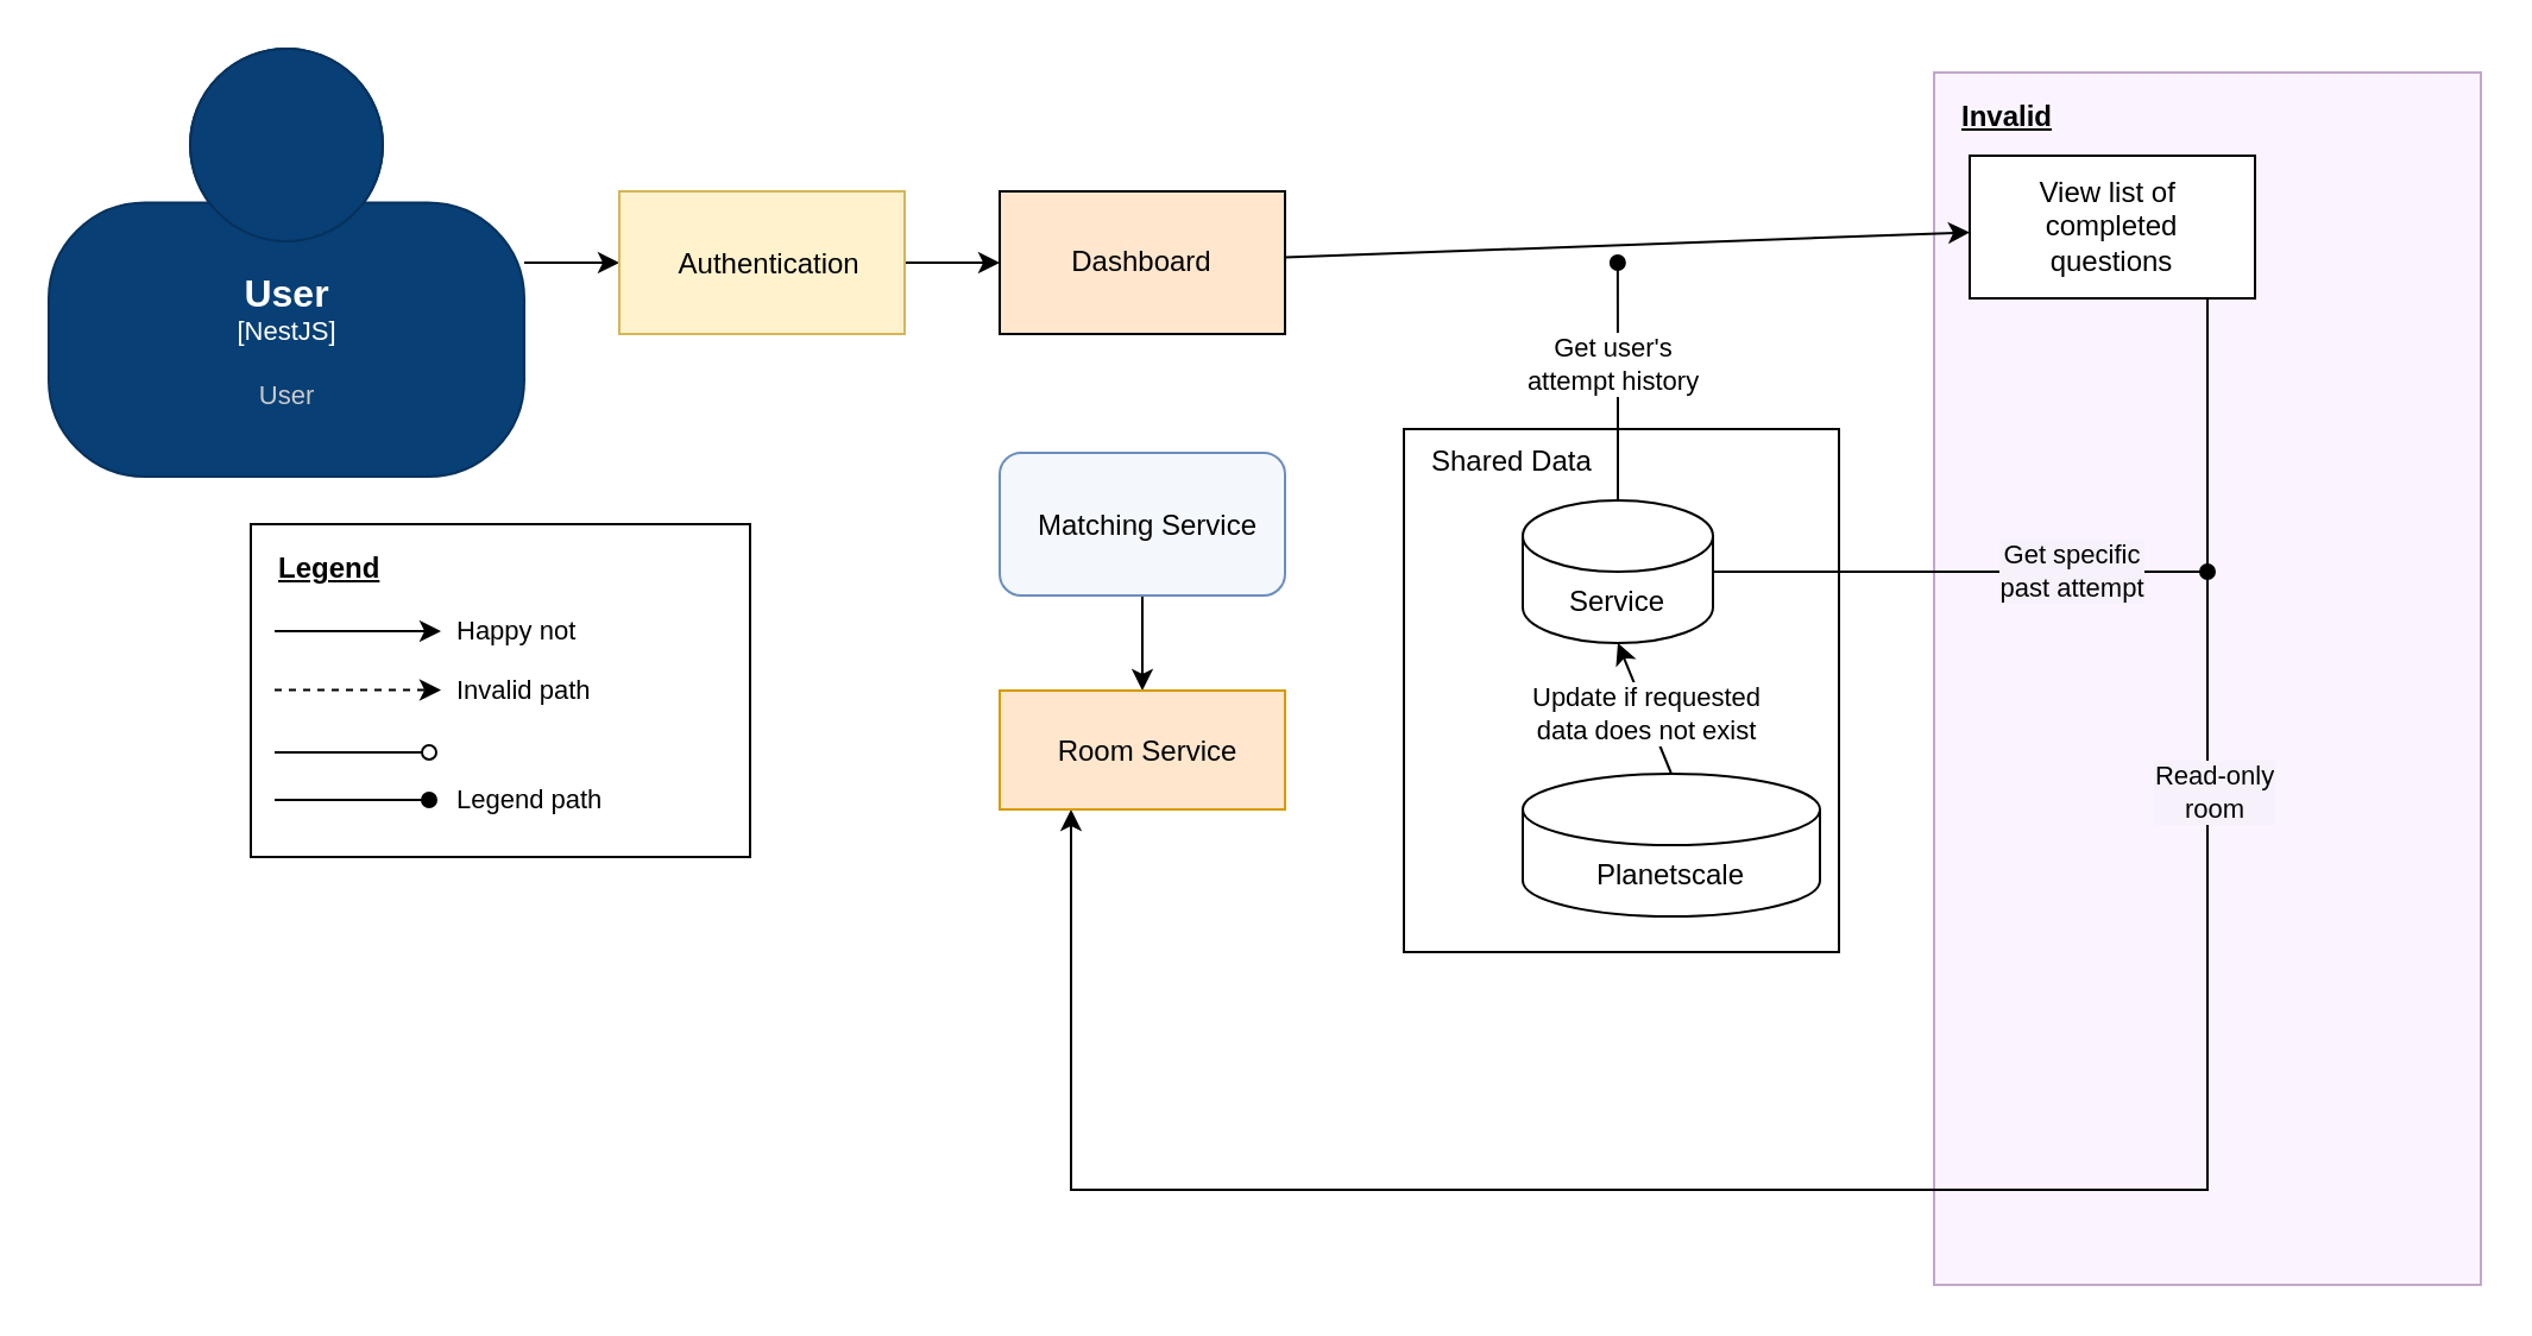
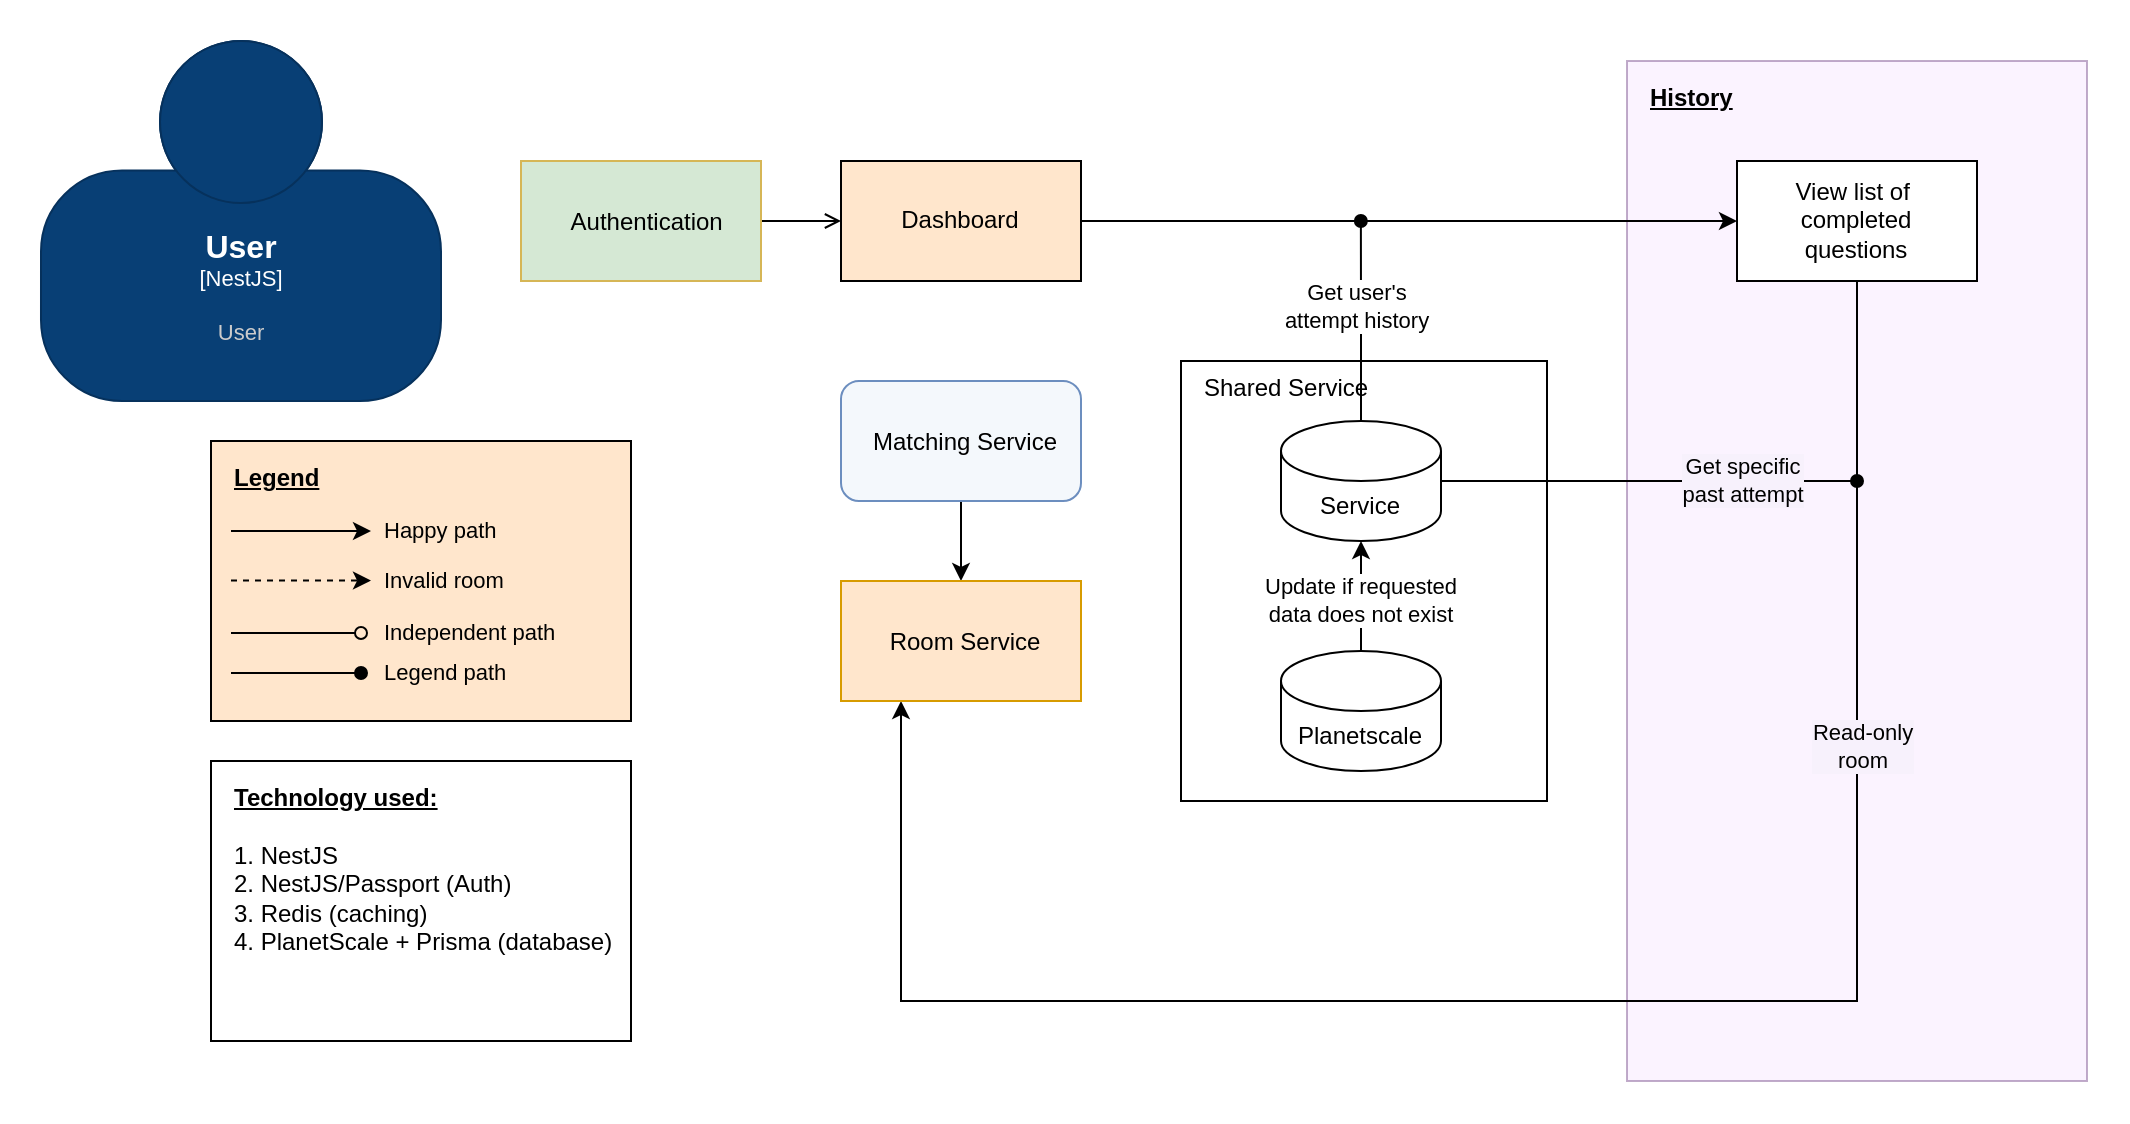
  <mxCell id="0" />
  <mxCell id="1" parent="0" />
- <mxCell id="2" value="" style="edgeStyle=none;html=1;" parent="1" source="3" target="6" edge="1"><mxGeometry relative="1" as="geometry" /></mxCell>
  <mxCell id="3" value="&lt;font style=&quot;font-size: 16px&quot;&gt;&lt;b&gt;User&lt;/b&gt;&lt;/font&gt;&lt;div&gt;[NestJS]&lt;/div&gt;&lt;br&gt;&lt;div&gt;&lt;font style=&quot;font-size: 11px&quot;&gt;&lt;font color=&quot;#cccccc&quot;&gt;User&lt;/font&gt;&lt;/div&gt;" style="html=1;fontSize=11;dashed=0;whitespace=wrap;fillColor=#083F75;strokeColor=#06315C;fontColor=#ffffff;shape=mxgraph.c4.person2;align=center;metaEdit=1;points=[[0.5,0,0],[1,0.5,0],[1,0.75,0],[0.75,1,0],[0.5,1,0],[0.25,1,0],[0,0.75,0],[0,0.5,0]];resizable=0;" parent="1" vertex="1"><mxGeometry x="20" y="20" width="200" height="180" as="geometry" /></mxCell>
- <mxCell id="4" value="&lt;span style=&quot;&quot;&gt;Invalid&lt;/span&gt;" style="whiteSpace=wrap;html=1;align=left;verticalAlign=top;horizontal=1;spacingLeft=10;spacingTop=5;fontStyle=5;fillColor=#F8EBFF;strokeColor=#9673a6;opacity=60;" parent="1" vertex="1"><mxGeometry x="813" y="30" width="230" height="510" as="geometry" /></mxCell>
- <mxCell id="5" value="" style="edgeStyle=none;html=1;" parent="1" source="6" target="8" edge="1"><mxGeometry relative="1" as="geometry" /></mxCell>
- <mxCell id="6" value="&lt;span&gt;&lt;span&gt;Authentication&amp;nbsp;&lt;/span&gt;&lt;/span&gt;" style="whiteSpace=wrap;html=1;align=center;verticalAlign=middle;horizontal=1;spacingLeft=10;spacingTop=2;fontStyle=0;fillColor=#fff2cc;strokeColor=#d6b656;" parent="1" vertex="1"><mxGeometry x="260" y="80" width="120" height="60" as="geometry" /></mxCell>
+ <mxCell id="4" value="&lt;span style=&quot;&quot;&gt;History&lt;/span&gt;" style="whiteSpace=wrap;html=1;align=left;verticalAlign=top;horizontal=1;spacingLeft=10;spacingTop=5;fontStyle=5;fillColor=#F8EBFF;strokeColor=#9673a6;opacity=60;" parent="1" vertex="1"><mxGeometry x="813" y="30" width="230" height="510" as="geometry" /></mxCell>
+ <mxCell id="5" value="" style="edgeStyle=none;html=1;endArrow=open;" parent="1" source="6" target="8" edge="1"><mxGeometry relative="1" as="geometry" /></mxCell>
+ <mxCell id="6" value="&lt;span&gt;&lt;span&gt;Authentication&amp;nbsp;&lt;/span&gt;&lt;/span&gt;" style="whiteSpace=wrap;html=1;align=center;verticalAlign=middle;horizontal=1;spacingLeft=10;spacingTop=2;fontStyle=0;fillColor=#d5e8d4;strokeColor=#d6b656;" parent="1" vertex="1"><mxGeometry x="260" y="80" width="120" height="60" as="geometry" /></mxCell>
  <mxCell id="7" value="" style="edgeStyle=none;html=1;" parent="1" source="8" target="12" edge="1"><mxGeometry relative="1" as="geometry" /></mxCell>
  <mxCell id="8" value="Dashboard" style="whiteSpace=wrap;html=1;rounded=0;fillColor=#ffe6cc;" parent="1" vertex="1"><mxGeometry x="420" y="80" width="120" height="60" as="geometry" /></mxCell>
  <mxCell id="9" value="" style="html=1;entryX=0.25;entryY=1;entryDx=0;entryDy=0;edgeStyle=orthogonalEdgeStyle;rounded=0;exitX=0.5;exitY=1;exitDx=0;exitDy=0;" parent="1" source="12" target="15" edge="1"><mxGeometry relative="1" as="geometry"><mxPoint x="940" y="110" as="targetPoint" /><Array as="points"><mxPoint x="928" y="500" /><mxPoint x="450" y="500" /></Array></mxGeometry></mxCell>
  <mxCell id="10" value="Read-only &lt;br&gt;room" style="edgeLabel;html=1;align=center;verticalAlign=middle;resizable=0;points=[];labelBackgroundColor=#F7F1FC;" parent="9" vertex="1" connectable="0"><mxGeometry x="-0.53" y="2" relative="1" as="geometry"><mxPoint as="offset" /></mxGeometry></mxCell>
- <mxCell id="11" value="Shared Data" style="rounded=0;whiteSpace=wrap;html=1;verticalAlign=top;align=left;spacingLeft=10;spacingBottom=5;" parent="1" vertex="1"><mxGeometry x="590" y="180" width="183" height="220" as="geometry" /></mxCell>
- <mxCell id="12" value="View list of&amp;nbsp;&lt;br&gt;completed &lt;br&gt;questions" style="whiteSpace=wrap;html=1;rounded=0;" parent="1" vertex="1"><mxGeometry x="828" y="65" width="120" height="60" as="geometry" /></mxCell>
+ <mxCell id="11" value="Shared Service" style="rounded=0;whiteSpace=wrap;html=1;verticalAlign=top;align=left;spacingLeft=10;spacingBottom=5;" parent="1" vertex="1"><mxGeometry x="590" y="180" width="183" height="220" as="geometry" /></mxCell>
+ <mxCell id="12" value="View list of&amp;nbsp;&lt;br&gt;completed &lt;br&gt;questions" style="whiteSpace=wrap;html=1;rounded=0;" parent="1" vertex="1"><mxGeometry x="868" y="80" width="120" height="60" as="geometry" /></mxCell>
  <mxCell id="13" value="" style="edgeStyle=orthogonalEdgeStyle;rounded=0;html=1;endArrow=classic;endFill=1;" parent="1" source="14" target="15" edge="1"><mxGeometry relative="1" as="geometry" /></mxCell>
  <mxCell id="14" value="&lt;span&gt;Matching Service&lt;/span&gt;" style="whiteSpace=wrap;html=1;align=center;verticalAlign=middle;horizontal=1;spacingLeft=5;spacingTop=2;fontStyle=0;fillColor=#F4F8FC;strokeColor=#6c8ebf;rounded=1;" parent="1" vertex="1"><mxGeometry x="420" y="190" width="120" height="60" as="geometry" /></mxCell>
- <mxCell id="15" value="&lt;span&gt;Room Service&lt;/span&gt;&lt;span style=&quot;&quot;&gt;&lt;br&gt;&lt;/span&gt;" style="whiteSpace=wrap;html=1;align=center;verticalAlign=middle;horizontal=1;spacingLeft=5;spacingTop=2;fontStyle=0;fillColor=#FFE6CC;strokeColor=#d79b00;" parent="1" vertex="1"><mxGeometry x="420" y="290" width="120" height="50" as="geometry" /></mxCell>
+ <mxCell id="15" value="&lt;span&gt;Room Service&lt;/span&gt;&lt;span style=&quot;&quot;&gt;&lt;br&gt;&lt;/span&gt;" style="whiteSpace=wrap;html=1;align=center;verticalAlign=middle;horizontal=1;spacingLeft=5;spacingTop=2;fontStyle=0;fillColor=#FFE6CC;strokeColor=#d79b00;" parent="1" vertex="1"><mxGeometry x="420" y="290" width="120" height="60" as="geometry" /></mxCell>
  <mxCell id="16" value="Update if requested &lt;br&gt;data does not exist" style="edgeStyle=none;html=1;exitX=0.5;exitY=0;exitDx=0;exitDy=0;exitPerimeter=0;entryX=0.5;entryY=1;entryDx=0;entryDy=0;entryPerimeter=0;" parent="1" source="17" target="22" edge="1"><mxGeometry x="-0.091" relative="1" as="geometry"><mxPoint as="offset" /></mxGeometry></mxCell>
- <mxCell id="17" value="Planetscale" style="shape=cylinder3;whiteSpace=wrap;html=1;boundedLbl=1;backgroundOutline=1;size=15;" parent="1" vertex="1"><mxGeometry x="640" y="325" width="125" height="60" as="geometry" /></mxCell>
+ <mxCell id="17" value="Planetscale" style="shape=cylinder3;whiteSpace=wrap;html=1;boundedLbl=1;backgroundOutline=1;size=15;" parent="1" vertex="1"><mxGeometry x="640" y="325" width="80" height="60" as="geometry" /></mxCell>
  <mxCell id="18" style="edgeStyle=orthogonalEdgeStyle;rounded=0;html=1;exitX=0.5;exitY=0;exitDx=0;exitDy=0;exitPerimeter=0;endArrow=oval;endFill=1;" parent="1" source="22" edge="1"><mxGeometry relative="1" as="geometry"><mxPoint x="679.931" y="110" as="targetPoint" /></mxGeometry></mxCell>
  <mxCell id="19" value="Get user's &lt;br&gt;attempt history" style="edgeLabel;html=1;align=center;verticalAlign=middle;resizable=0;points=[];" parent="18" vertex="1" connectable="0"><mxGeometry x="0.161" y="3" relative="1" as="geometry"><mxPoint as="offset" /></mxGeometry></mxCell>
  <mxCell id="20" style="edgeStyle=orthogonalEdgeStyle;rounded=0;html=1;exitX=1;exitY=0.5;exitDx=0;exitDy=0;exitPerimeter=0;endArrow=oval;endFill=1;" parent="1" edge="1"><mxGeometry relative="1" as="geometry"><mxPoint x="928" y="240" as="targetPoint" /><mxPoint x="715" y="240" as="sourcePoint" /></mxGeometry></mxCell>
  <mxCell id="21" value="Get specific&lt;br&gt;past attempt" style="edgeLabel;html=1;align=center;verticalAlign=middle;resizable=0;points=[];labelBackgroundColor=#F7F1FC;" parent="20" vertex="1" connectable="0"><mxGeometry x="0.455" y="1" relative="1" as="geometry"><mxPoint as="offset" /></mxGeometry></mxCell>
  <mxCell id="22" value="Service" style="shape=cylinder3;whiteSpace=wrap;html=1;boundedLbl=1;backgroundOutline=1;size=15;" parent="1" vertex="1"><mxGeometry x="640" y="210" width="80" height="60" as="geometry" /></mxCell>
+ <mxCell id="23" value="&lt;u style=&quot;font-weight: bold&quot;&gt;Technology used:&lt;br&gt;&lt;/u&gt;&lt;br&gt;1. NestJS&lt;br&gt;2. NestJS/Passport (Auth)&lt;br&gt;3. Redis (caching)&lt;br&gt;4. PlanetScale + Prisma (database)" style="rounded=0;whiteSpace=wrap;html=1;labelBackgroundColor=none;comic=0;align=left;labelPadding=0;metaEdit=0;horizontal=1;labelPosition=center;verticalLabelPosition=middle;verticalAlign=top;spacingRight=0;spacingLeft=10;labelBorderColor=none;fontColor=default;container=0;spacing=2;spacingTop=5;" parent="1" vertex="1"><mxGeometry x="105" y="380" width="210" height="140" as="geometry" /></mxCell>
  <mxCell id="24" value="" style="group" parent="1" vertex="1" connectable="0"><mxGeometry x="105" y="220" width="210" height="140" as="geometry" /></mxCell>
- <mxCell id="25" value="&lt;b&gt;&lt;u&gt;Legend&lt;/u&gt;&lt;/b&gt;" style="rounded=0;whiteSpace=wrap;html=1;labelBackgroundColor=none;comic=0;align=left;labelPadding=0;metaEdit=0;horizontal=1;labelPosition=center;verticalLabelPosition=middle;verticalAlign=top;spacingRight=0;spacingLeft=10;labelBorderColor=none;fontColor=default;spacingTop=5;container=0;" parent="24" vertex="1"><mxGeometry width="210" height="140" as="geometry" /></mxCell>
+ <mxCell id="25" value="&lt;b&gt;&lt;u&gt;Legend&lt;/u&gt;&lt;/b&gt;" style="rounded=0;whiteSpace=wrap;html=1;labelBackgroundColor=none;comic=0;align=left;labelPadding=0;metaEdit=0;horizontal=1;labelPosition=center;verticalLabelPosition=middle;verticalAlign=top;spacingRight=0;spacingLeft=10;labelBorderColor=none;fontColor=default;spacingTop=5;container=0;fillColor=#ffe6cc;" parent="24" vertex="1"><mxGeometry width="210" height="140" as="geometry" /></mxCell>
  <mxCell id="26" value="" style="endArrow=classic;html=1;rounded=0;labelBackgroundColor=default;strokeColor=default;fontFamily=Helvetica;fontSize=11;fontColor=default;shape=connector;endFill=1;" parent="24" edge="1"><mxGeometry width="50" height="50" relative="1" as="geometry"><mxPoint x="10" y="45" as="sourcePoint" /><mxPoint x="80" y="45" as="targetPoint" /></mxGeometry></mxCell>
- <mxCell id="27" value="Happy not" style="text;html=1;align=left;verticalAlign=middle;resizable=0;points=[];autosize=1;strokeColor=none;fillColor=none;fontSize=11;fontFamily=Helvetica;fontColor=default;" parent="24" vertex="1"><mxGeometry x="85" y="30" width="80" height="30" as="geometry" /></mxCell>
+ <mxCell id="27" value="Happy path" style="text;html=1;align=left;verticalAlign=middle;resizable=0;points=[];autosize=1;strokeColor=none;fillColor=none;fontSize=11;fontFamily=Helvetica;fontColor=default;" parent="24" vertex="1"><mxGeometry x="85" y="30" width="80" height="30" as="geometry" /></mxCell>
  <mxCell id="28" value="" style="endArrow=classic;html=1;rounded=0;labelBackgroundColor=default;strokeColor=default;fontFamily=Helvetica;fontSize=11;fontColor=default;shape=connector;endFill=1;dashed=1;" parent="24" edge="1"><mxGeometry width="50" height="50" relative="1" as="geometry"><mxPoint x="10" y="69.8" as="sourcePoint" /><mxPoint x="80" y="69.8" as="targetPoint" /></mxGeometry></mxCell>
- <mxCell id="29" value="Invalid path" style="text;html=1;align=left;verticalAlign=middle;resizable=0;points=[];autosize=1;strokeColor=none;fillColor=none;fontSize=11;fontFamily=Helvetica;fontColor=default;" parent="24" vertex="1"><mxGeometry x="85" y="55" width="80" height="30" as="geometry" /></mxCell>
+ <mxCell id="29" value="Invalid room" style="text;html=1;align=left;verticalAlign=middle;resizable=0;points=[];autosize=1;strokeColor=none;fillColor=none;fontSize=11;fontFamily=Helvetica;fontColor=default;" parent="24" vertex="1"><mxGeometry x="85" y="55" width="80" height="30" as="geometry" /></mxCell>
+ <mxCell id="30" value="Independent path" style="text;html=1;align=left;verticalAlign=middle;resizable=0;points=[];autosize=1;strokeColor=none;fillColor=none;fontSize=11;fontFamily=Helvetica;fontColor=default;" parent="24" vertex="1"><mxGeometry x="85" y="86" width="100" height="20" as="geometry" /></mxCell>
  <mxCell id="31" value="" style="endArrow=oval;html=1;rounded=0;labelBackgroundColor=default;strokeColor=default;fontFamily=Helvetica;fontSize=11;fontColor=default;shape=connector;endFill=0;" parent="24" edge="1"><mxGeometry width="50" height="50" relative="1" as="geometry"><mxPoint x="10" y="96" as="sourcePoint" /><mxPoint x="75" y="96" as="targetPoint" /></mxGeometry></mxCell>
  <mxCell id="32" value="Legend path" style="text;html=1;align=left;verticalAlign=middle;resizable=0;points=[];autosize=1;strokeColor=none;fillColor=none;fontSize=11;fontFamily=Helvetica;fontColor=default;" parent="24" vertex="1"><mxGeometry x="85" y="106" width="90" height="20" as="geometry" /></mxCell>
  <mxCell id="33" value="" style="endArrow=oval;html=1;rounded=0;labelBackgroundColor=default;strokeColor=default;fontFamily=Helvetica;fontSize=11;fontColor=default;shape=connector;endFill=1;" parent="24" edge="1"><mxGeometry width="50" height="50" relative="1" as="geometry"><mxPoint x="10" y="116" as="sourcePoint" /><mxPoint x="75" y="116" as="targetPoint" /></mxGeometry></mxCell>
